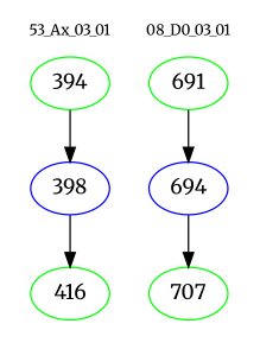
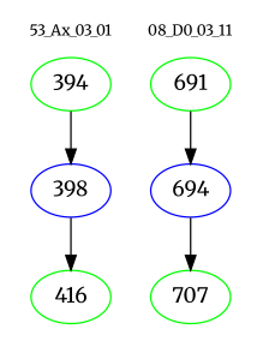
  digraph {
    fontname=Merriweather
    node [color=green fontname=Merriweather]
    edge [color=black fontname=Merriweather]
    n1 [label=394]
    n2 [color=blue label=398]
    n3 [label=416]
    n4 [label=691]
    n5 [color=blue label=694]
    n6 [label=707]
    subgraph cluster_1 {
      color=white
      fontsize=10
      label="53_Ax_03_01"
      n1
      n2
      n3
    }
    subgraph cluster_2 {
      color=white
      fontsize=10
-     label="08_D0_03_01"
+     label="08_D0_03_11"
      n4
      n5
      n6
    }
    n1 -> n2
    n2 -> n3
    n4 -> n5
    n5 -> n6
  }
